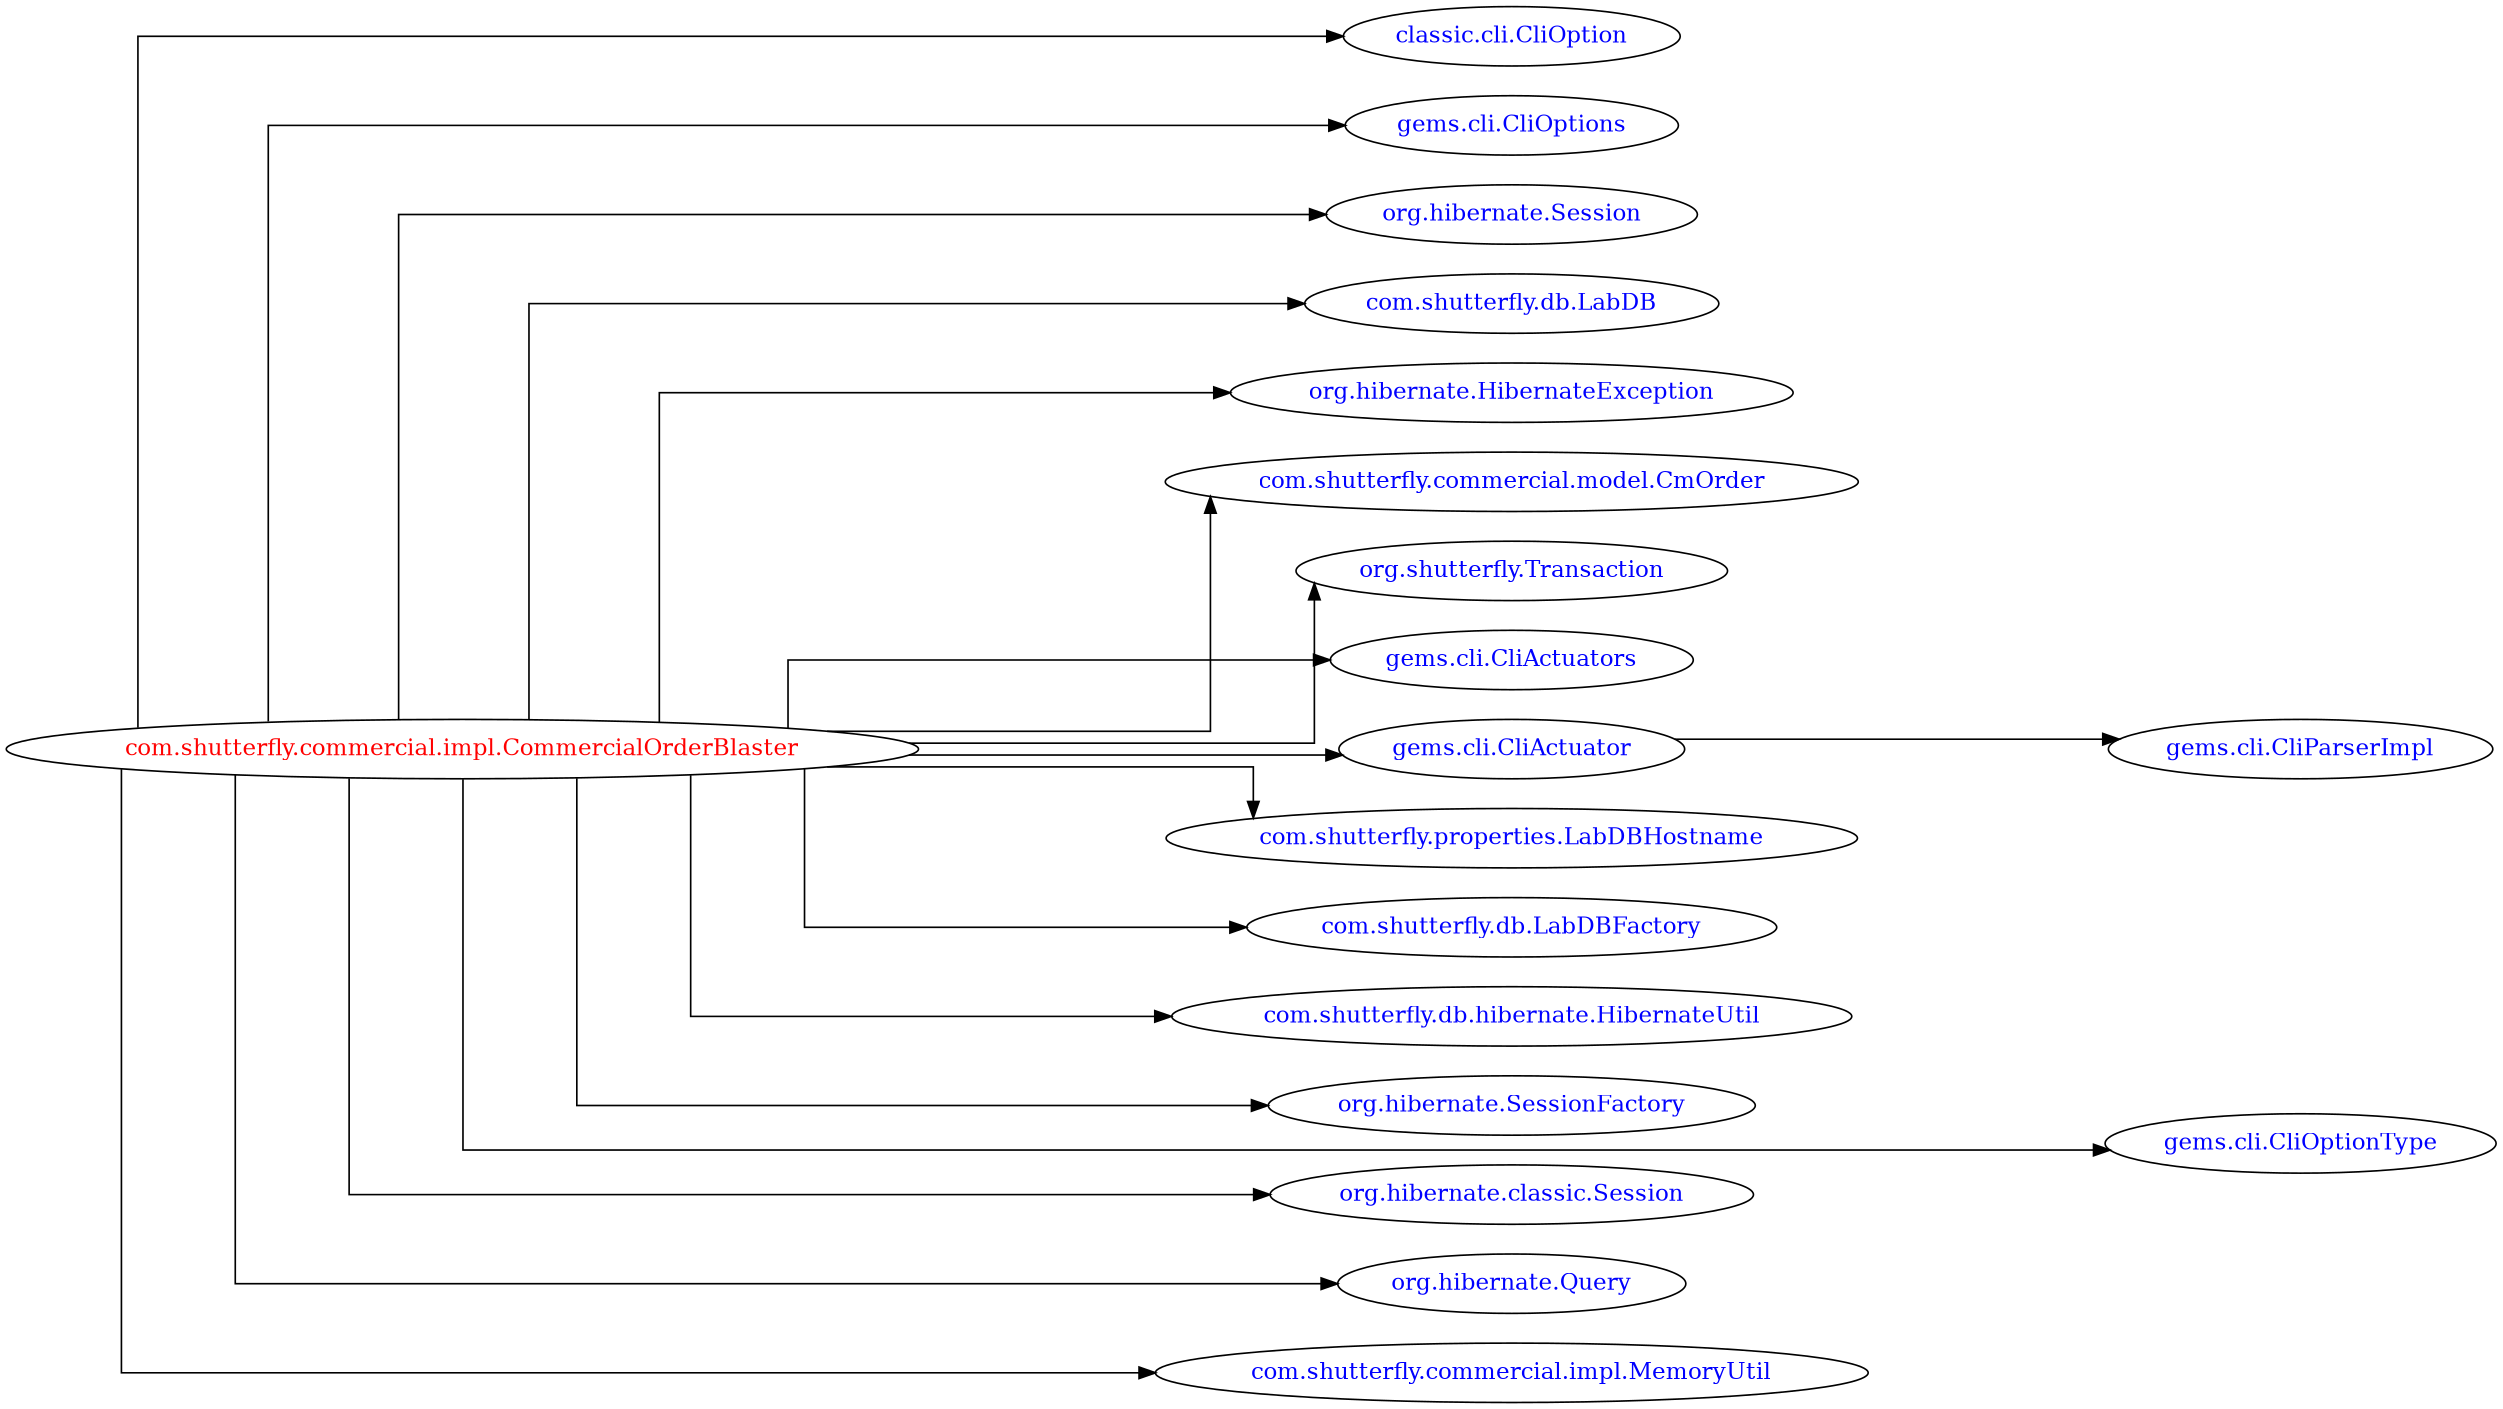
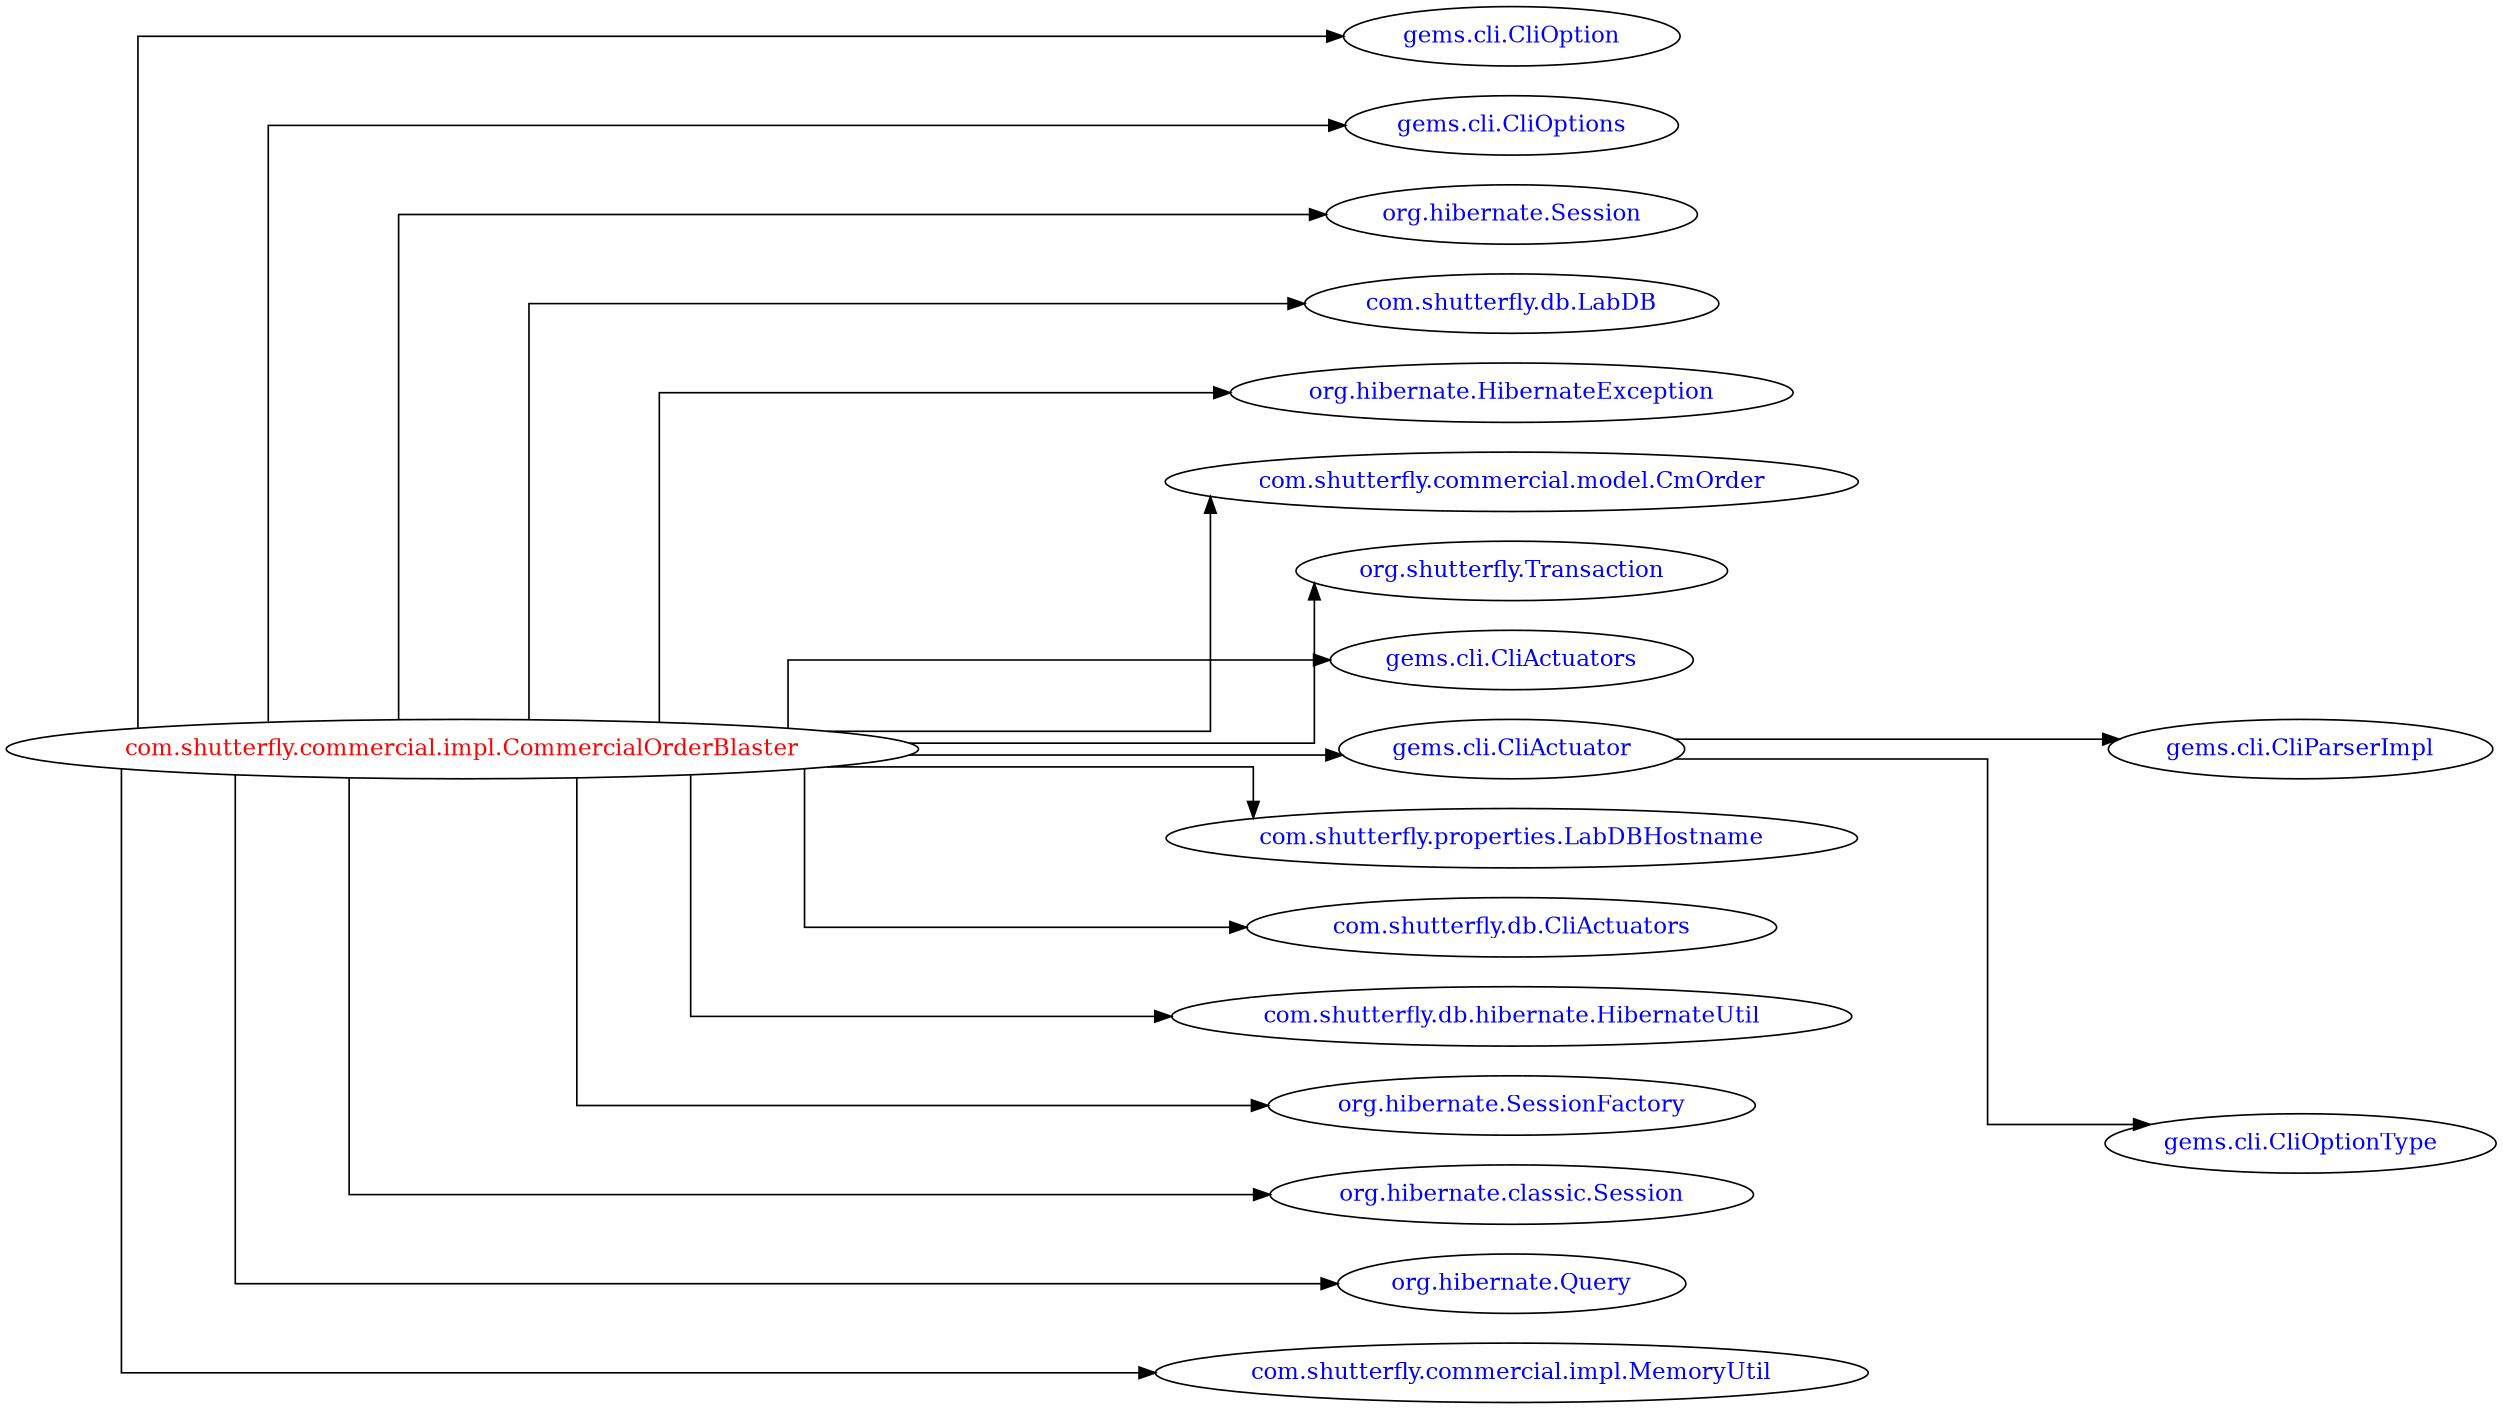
  digraph {
    concentrate=true
    rankdir=LR
    ranksep=2.0
    splines=ortho
    node [fontcolor=blue]
    "com.shutterfly.commercial.impl.CommercialOrderBlaster" [fontcolor=red]
-   "gems.cli.CliOption" [label="classic.cli.CliOption"]
+   "gems.cli.CliOption"
    "gems.cli.CliOptions"
    "org.hibernate.Session"
    "com.shutterfly.db.LabDB"
    "org.hibernate.HibernateException"
    "com.shutterfly.commercial.model.CmOrder"
    n8 [label="org.shutterfly.Transaction"]
    "gems.cli.CliActuators"
    "gems.cli.CliActuator"
    "com.shutterfly.properties.LabDBHostname"
-   "com.shutterfly.db.LabDBFactory"
+   "com.shutterfly.db.LabDBFactory" [label="com.shutterfly.db.CliActuators"]
    "com.shutterfly.db.hibernate.HibernateUtil"
    "org.hibernate.SessionFactory"
    "org.hibernate.classic.Session"
    "org.hibernate.Query"
    "com.shutterfly.commercial.impl.MemoryUtil"
    "gems.cli.CliOptionType"
    "gems.cli.CliParserImpl"
    "com.shutterfly.commercial.impl.CommercialOrderBlaster" -> "gems.cli.CliOption"
    "com.shutterfly.commercial.impl.CommercialOrderBlaster" -> "gems.cli.CliOptions"
    "com.shutterfly.commercial.impl.CommercialOrderBlaster" -> "org.hibernate.Session"
    "com.shutterfly.commercial.impl.CommercialOrderBlaster" -> "com.shutterfly.db.LabDB"
    "com.shutterfly.commercial.impl.CommercialOrderBlaster" -> "org.hibernate.HibernateException"
    "com.shutterfly.commercial.impl.CommercialOrderBlaster" -> "com.shutterfly.commercial.model.CmOrder"
    "com.shutterfly.commercial.impl.CommercialOrderBlaster" -> n8
    "com.shutterfly.commercial.impl.CommercialOrderBlaster" -> "gems.cli.CliActuators"
    "com.shutterfly.commercial.impl.CommercialOrderBlaster" -> "gems.cli.CliActuator"
    "com.shutterfly.commercial.impl.CommercialOrderBlaster" -> "com.shutterfly.properties.LabDBHostname"
    "com.shutterfly.commercial.impl.CommercialOrderBlaster" -> "com.shutterfly.db.LabDBFactory"
    "com.shutterfly.commercial.impl.CommercialOrderBlaster" -> "com.shutterfly.db.hibernate.HibernateUtil"
    "com.shutterfly.commercial.impl.CommercialOrderBlaster" -> "org.hibernate.SessionFactory"
    "com.shutterfly.commercial.impl.CommercialOrderBlaster" -> "org.hibernate.classic.Session"
    "com.shutterfly.commercial.impl.CommercialOrderBlaster" -> "org.hibernate.Query"
    "com.shutterfly.commercial.impl.CommercialOrderBlaster" -> "com.shutterfly.commercial.impl.MemoryUtil"
-   "com.shutterfly.commercial.impl.CommercialOrderBlaster" -> "gems.cli.CliOptionType"
+   "gems.cli.CliActuator" -> "gems.cli.CliOptionType"
    "gems.cli.CliActuator" -> "gems.cli.CliParserImpl"
  }
